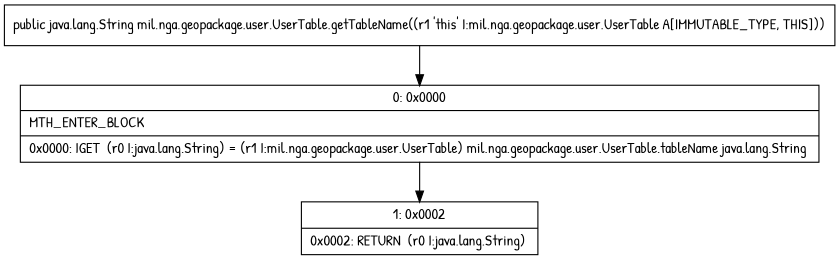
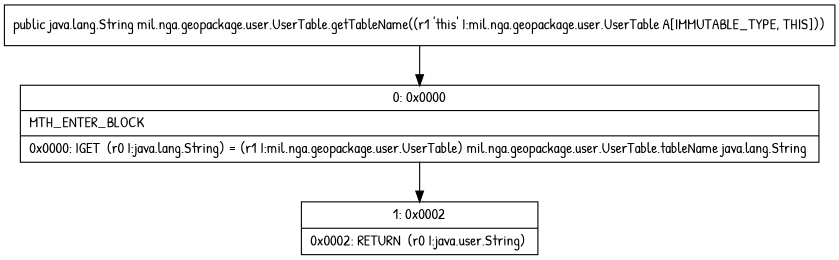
  digraph {
    fontname="Patrick Hand"
    node [shape=record fontname="Patrick Hand"]
    edge [fontname="Patrick Hand"]
    n1 [label="{0\:\ 0x0000|MTH_ENTER_BLOCK\l|0x0000: IGET  (r0 I:java.lang.String) = (r1 I:mil.nga.geopackage.user.UserTable) mil.nga.geopackage.user.UserTable.tableName java.lang.String \l}"]
-   n2 [label="{1\:\ 0x0002|0x0002: RETURN  (r0 I:java.lang.String) \l}"]
+   n2 [label="{1\:\ 0x0002|0x0002: RETURN  (r0 I:java.user.String) \l}"]
    n3 [label="{public java.lang.String mil.nga.geopackage.user.UserTable.getTableName((r1 'this' I:mil.nga.geopackage.user.UserTable A[IMMUTABLE_TYPE, THIS])) }"]
    n1 -> n2
    n3 -> n1
  }
